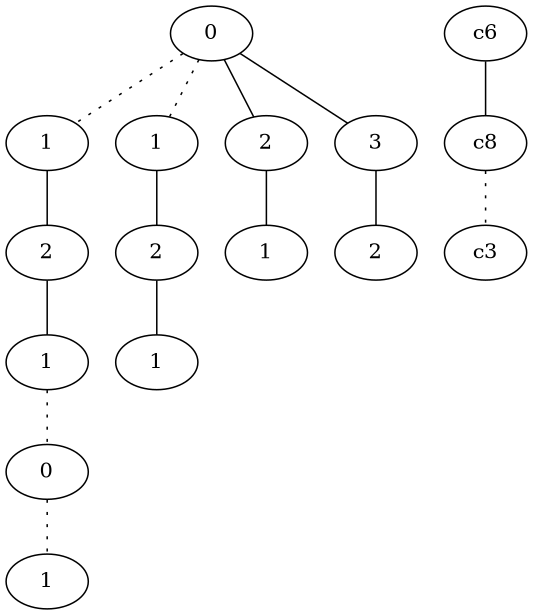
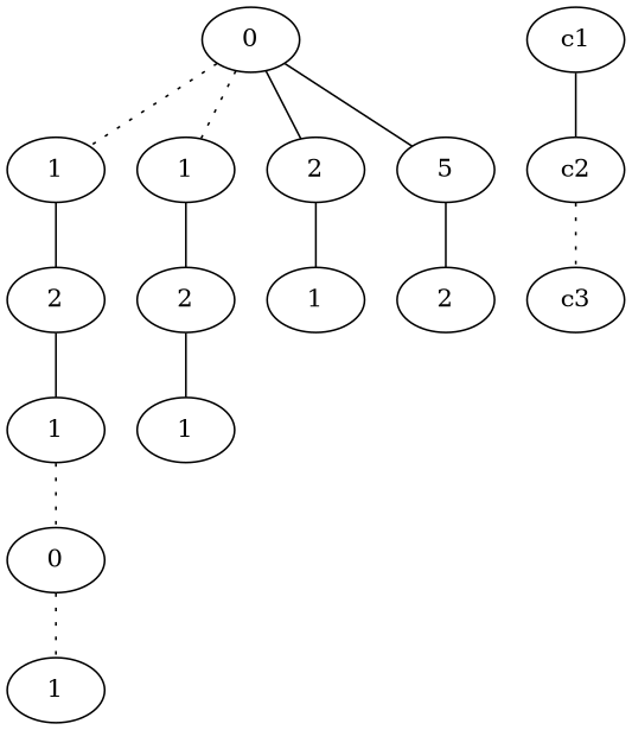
  graph {
    n1 [label=0]
    n2 [label=1]
    n3 [label=1]
    n4 [label=2]
-   n5 [label=3]
+   n5 [label=5]
    n6 [label=2]
    n7 [label=2]
    n8 [label=1]
    n9 [label=2]
    n10 [label=1]
    n11 [label=0]
    n12 [label=1]
    n13 [label=1]
-   c1 [label=c6]
-   c2 [label=c8]
+   c1
+   c2
    c3
    n1 -- n2 [style=dotted]
    n1 -- n3 [style=dotted]
    n1 -- n4
    n1 -- n5
    n2 -- n6
    n3 -- n7
    n4 -- n8
    n5 -- n9
    n6 -- n10
    n7 -- n13
    n10 -- n11 [style=dotted]
    n11 -- n12 [style=dotted]
    c1 -- c2
    c2 -- c3 [style=dotted]
  }
